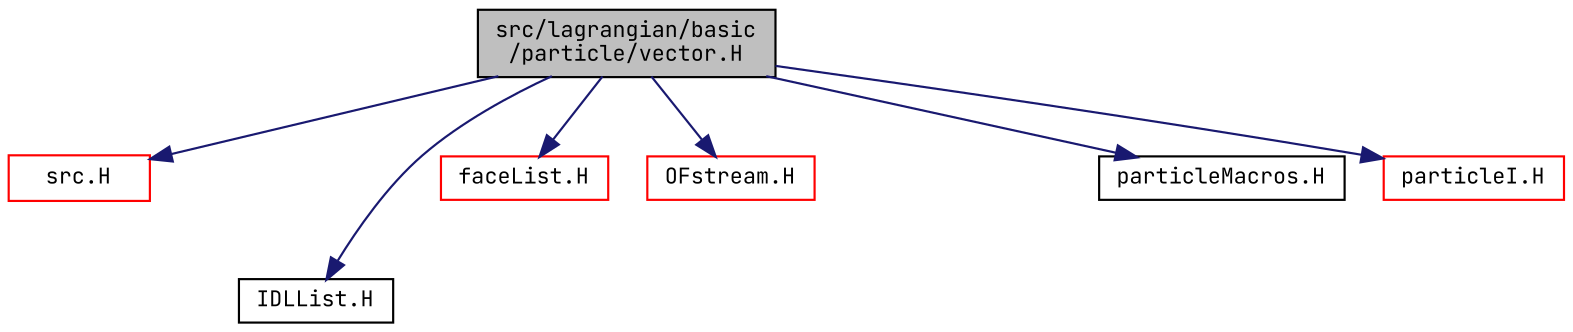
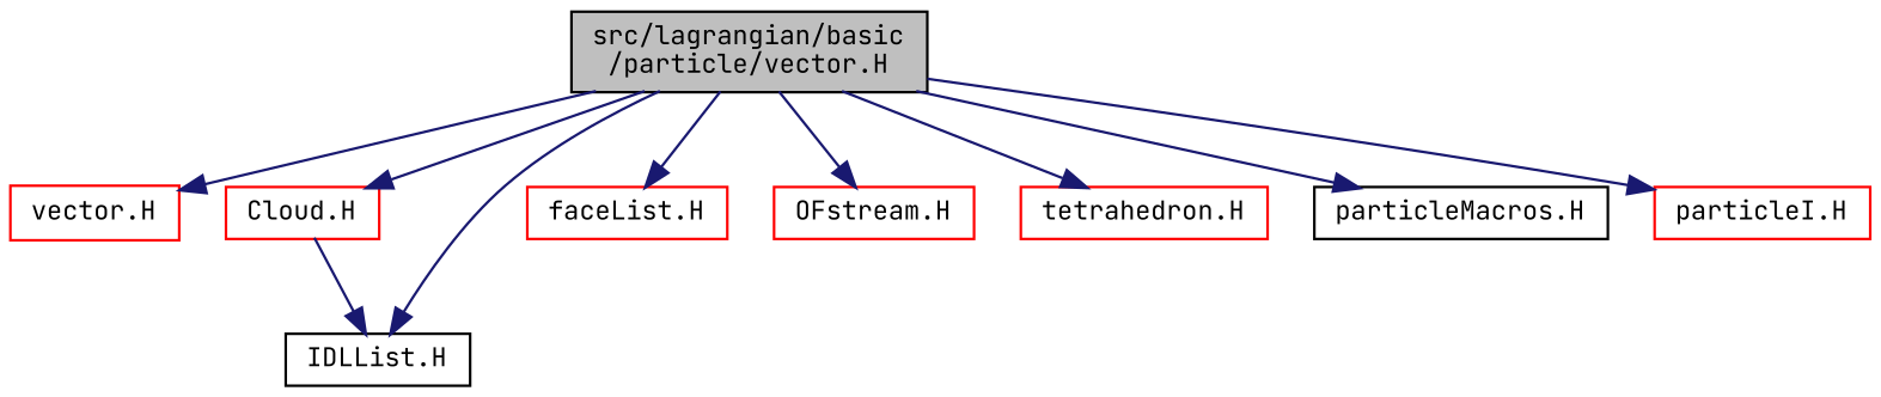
  digraph {
    fontname="JetBrains Mono"
    node [color=red fontname="JetBrains Mono" fontsize=10 shape=record]
    edge [color=midnightblue fontname="JetBrains Mono" fontsize=10 labelfontname=Helvetica labelfontsize=10 style=solid]
    n1 [color=black fillcolor=grey75 fontcolor=black height=0.2 label="src/lagrangian/basic\l/particle/vector.H" style=filled width=0.4]
-   n2 [height=0.2 label="src.H" width=0.4]
+   n2 [height=0.2 label="vector.H" width=0.4]
+   n3 [height=0.2 label="Cloud.H" width=0.4]
    n4 [color=black height=0.2 label="IDLList.H" width=0.4]
    n5 [height=0.2 label="faceList.H" width=0.4]
    n6 [height=0.2 label="OFstream.H" width=0.4]
+   n7 [height=0.2 label="tetrahedron.H" width=0.4]
    n8 [color=black height=0.2 label="particleMacros.H" width=0.4]
    n9 [height=0.2 label="particleI.H" width=0.4]
    n1 -> n2
+   n1 -> n3
    n1 -> n4
    n1 -> n5
    n1 -> n6
+   n1 -> n7
    n1 -> n8
    n1 -> n9
+   n3 -> n4
  }
